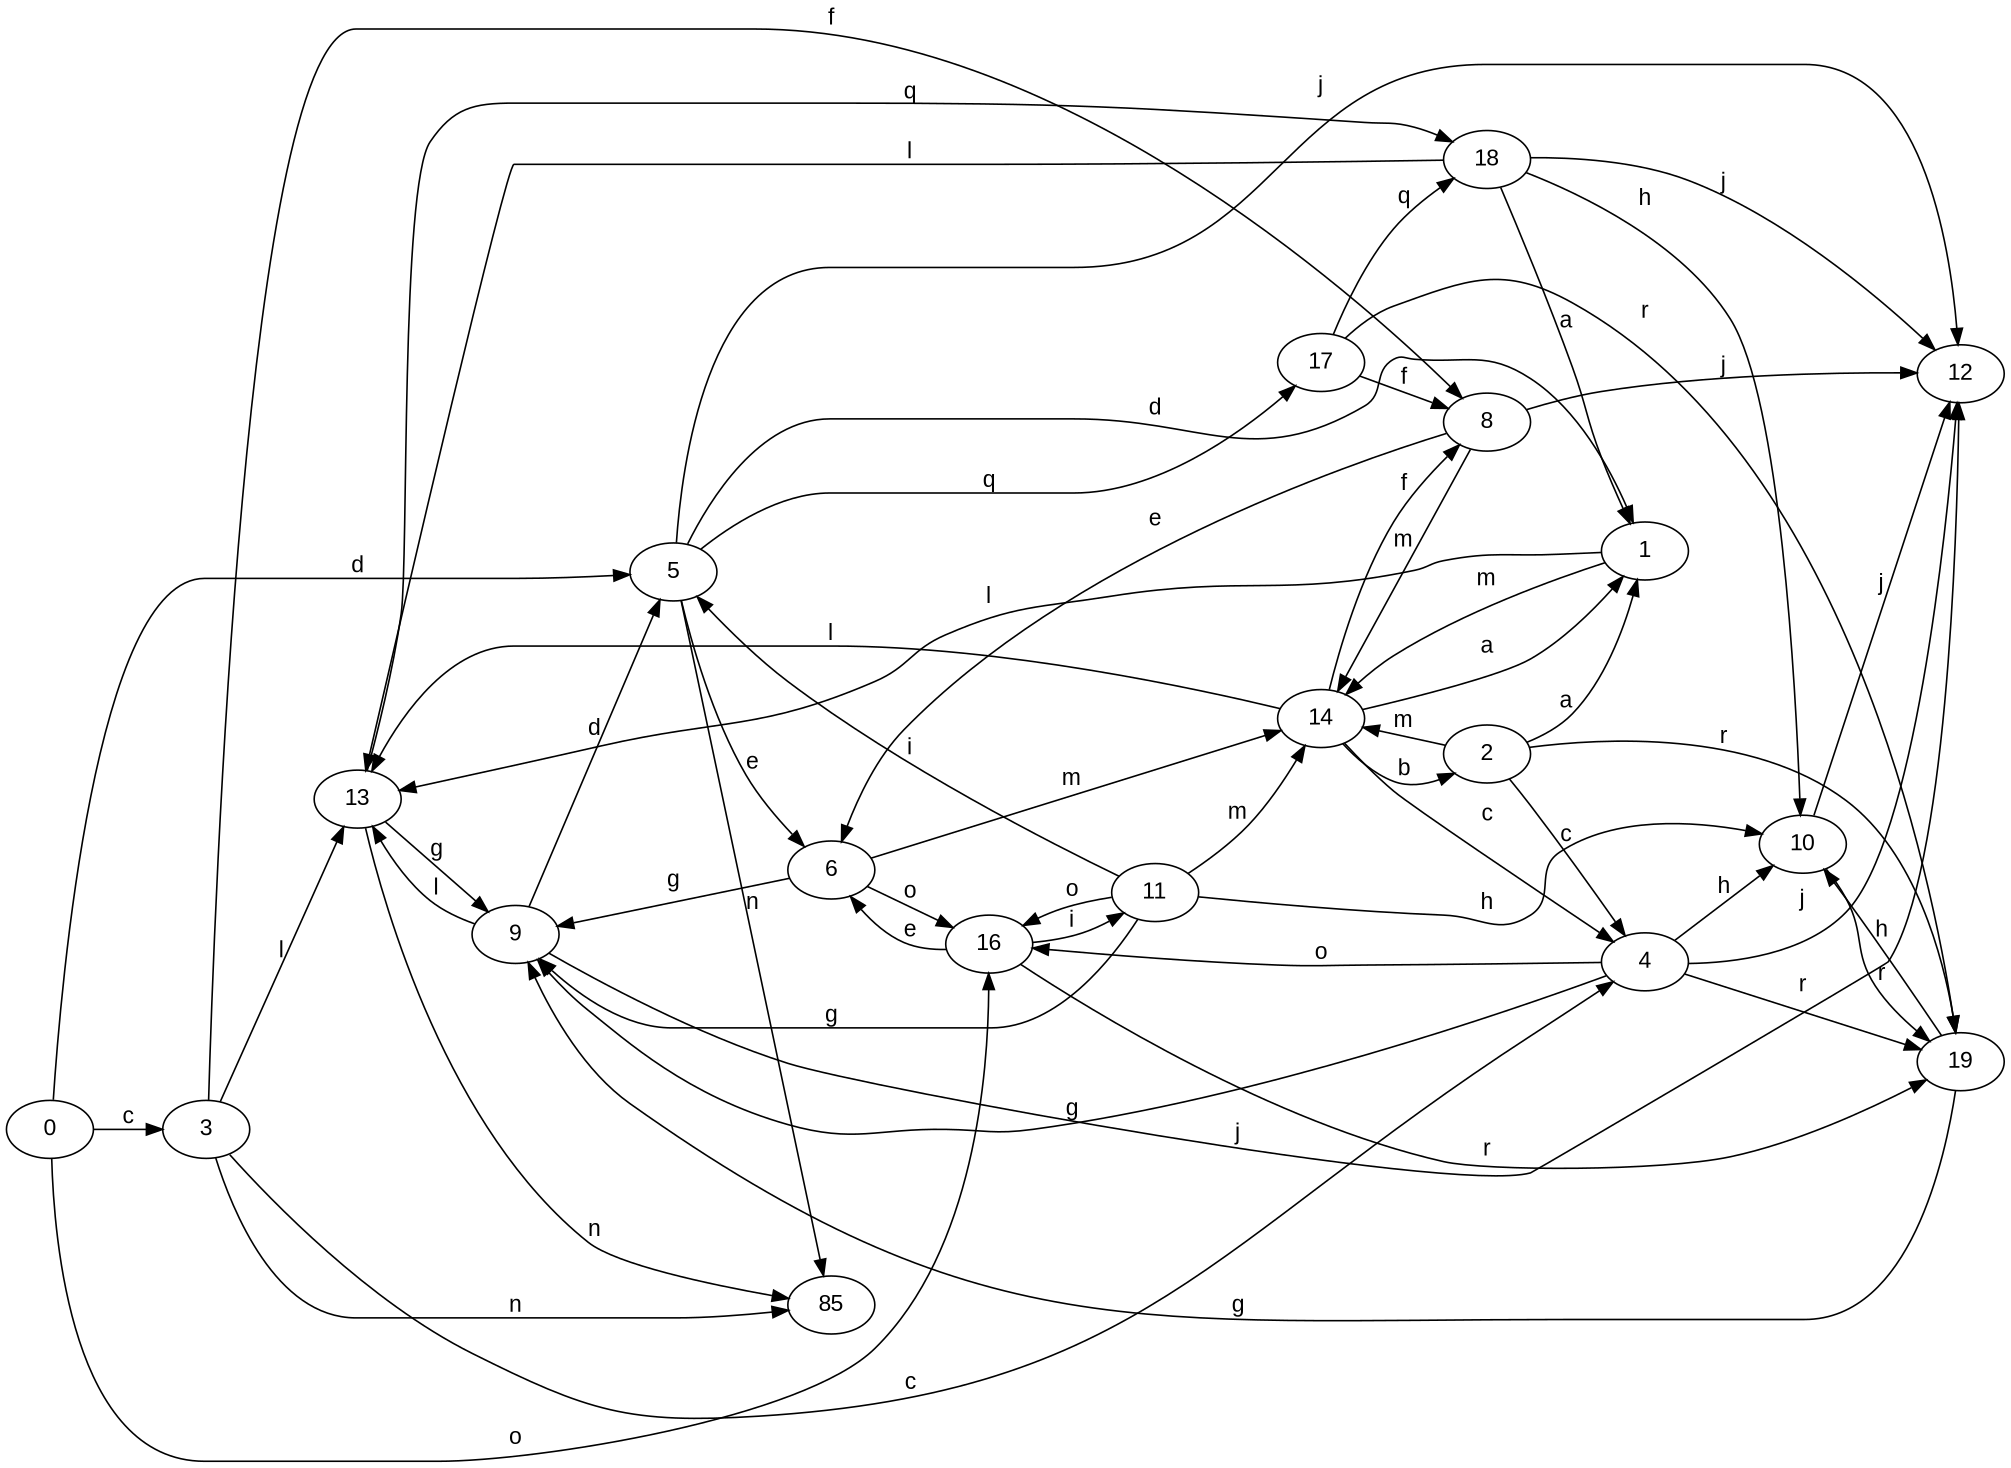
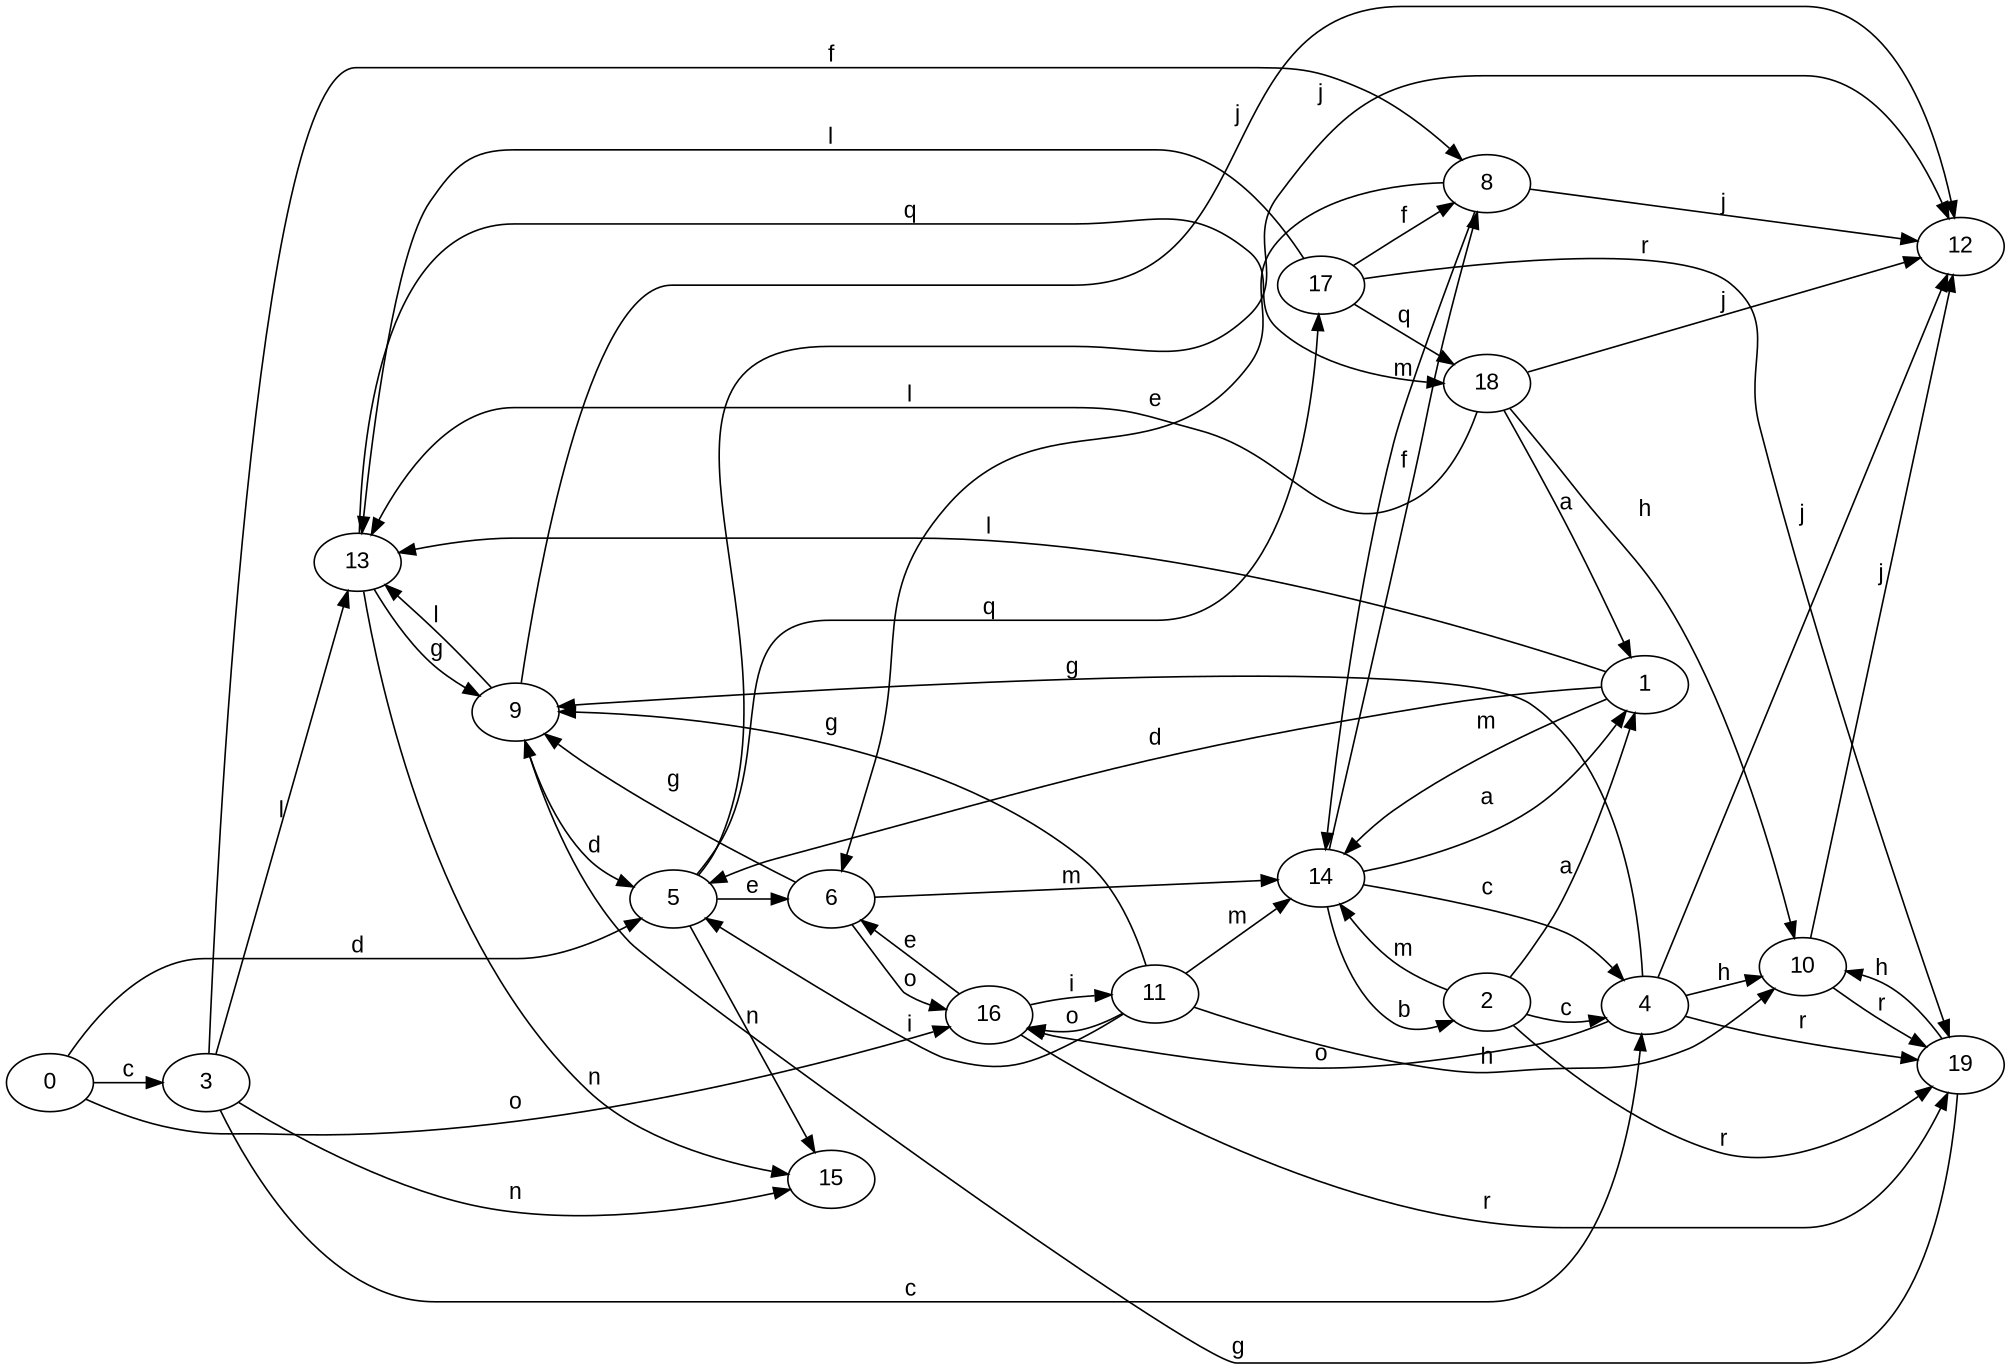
  strict digraph {
    fontname="Liberation Sans"
    rankdir=LR
    node [fontname="Liberation Sans"]
    edge [fontname="Liberation Sans"]
    0
    3
    5
    16
    13
    4
    8
-   15 [label=85]
+   15
    12
    6
    17
    19
    11
    1
    14
    9
    18
    2
    10
    0 -> 3 [label=c]
    0 -> 5 [label=d]
    0 -> 16 [label=o]
    3 -> 13 [label=l]
    3 -> 4 [label=c]
    3 -> 8 [label=f]
    3 -> 15 [label=n]
    5 -> 15 [label=n]
    5 -> 12 [label=j]
    5 -> 6 [label=e]
    5 -> 17 [label=q]
    16 -> 6 [label=e]
    16 -> 19 [label=r]
    16 -> 11 [label=i]
    13 -> 15 [label=n]
    13 -> 9 [label=g]
    13 -> 18 [label=q]
    4 -> 16 [label=o]
    4 -> 12 [label=j]
    4 -> 19 [label=r]
    4 -> 9 [label=g]
    4 -> 10 [label=h]
    8 -> 12 [label=j]
    8 -> 6 [label=e]
    8 -> 14 [label=m]
    6 -> 16 [label=o]
    6 -> 14 [label=m]
    6 -> 9 [label=g]
-   14 -> 13 [label=l]
+   17 -> 13 [label=l]
    17 -> 8 [label=f]
    17 -> 19 [label=r]
    17 -> 18 [label=q]
    19 -> 9 [label=g]
    19 -> 10 [label=h]
    11 -> 5 [label=i]
    11 -> 16 [label=o]
    11 -> 14 [label=m]
    11 -> 9 [label=g]
    11 -> 10 [label=h]
-   5 -> 1 [label=d]
+   1 -> 5 [label=d]
    1 -> 13 [label=l]
    1 -> 14 [label=m]
    14 -> 4 [label=c]
    14 -> 8 [label=f]
    14 -> 1 [label=a]
    14 -> 2 [label=b]
    9 -> 5 [label=d]
    9 -> 13 [label=l]
    9 -> 12 [label=j]
    18 -> 13 [label=l]
    18 -> 12 [label=j]
    18 -> 1 [label=a]
    18 -> 10 [label=h]
    2 -> 4 [label=c]
    2 -> 19 [label=r]
    2 -> 1 [label=a]
    2 -> 14 [label=m]
    10 -> 12 [label=j]
    10 -> 19 [label=r]
  }
